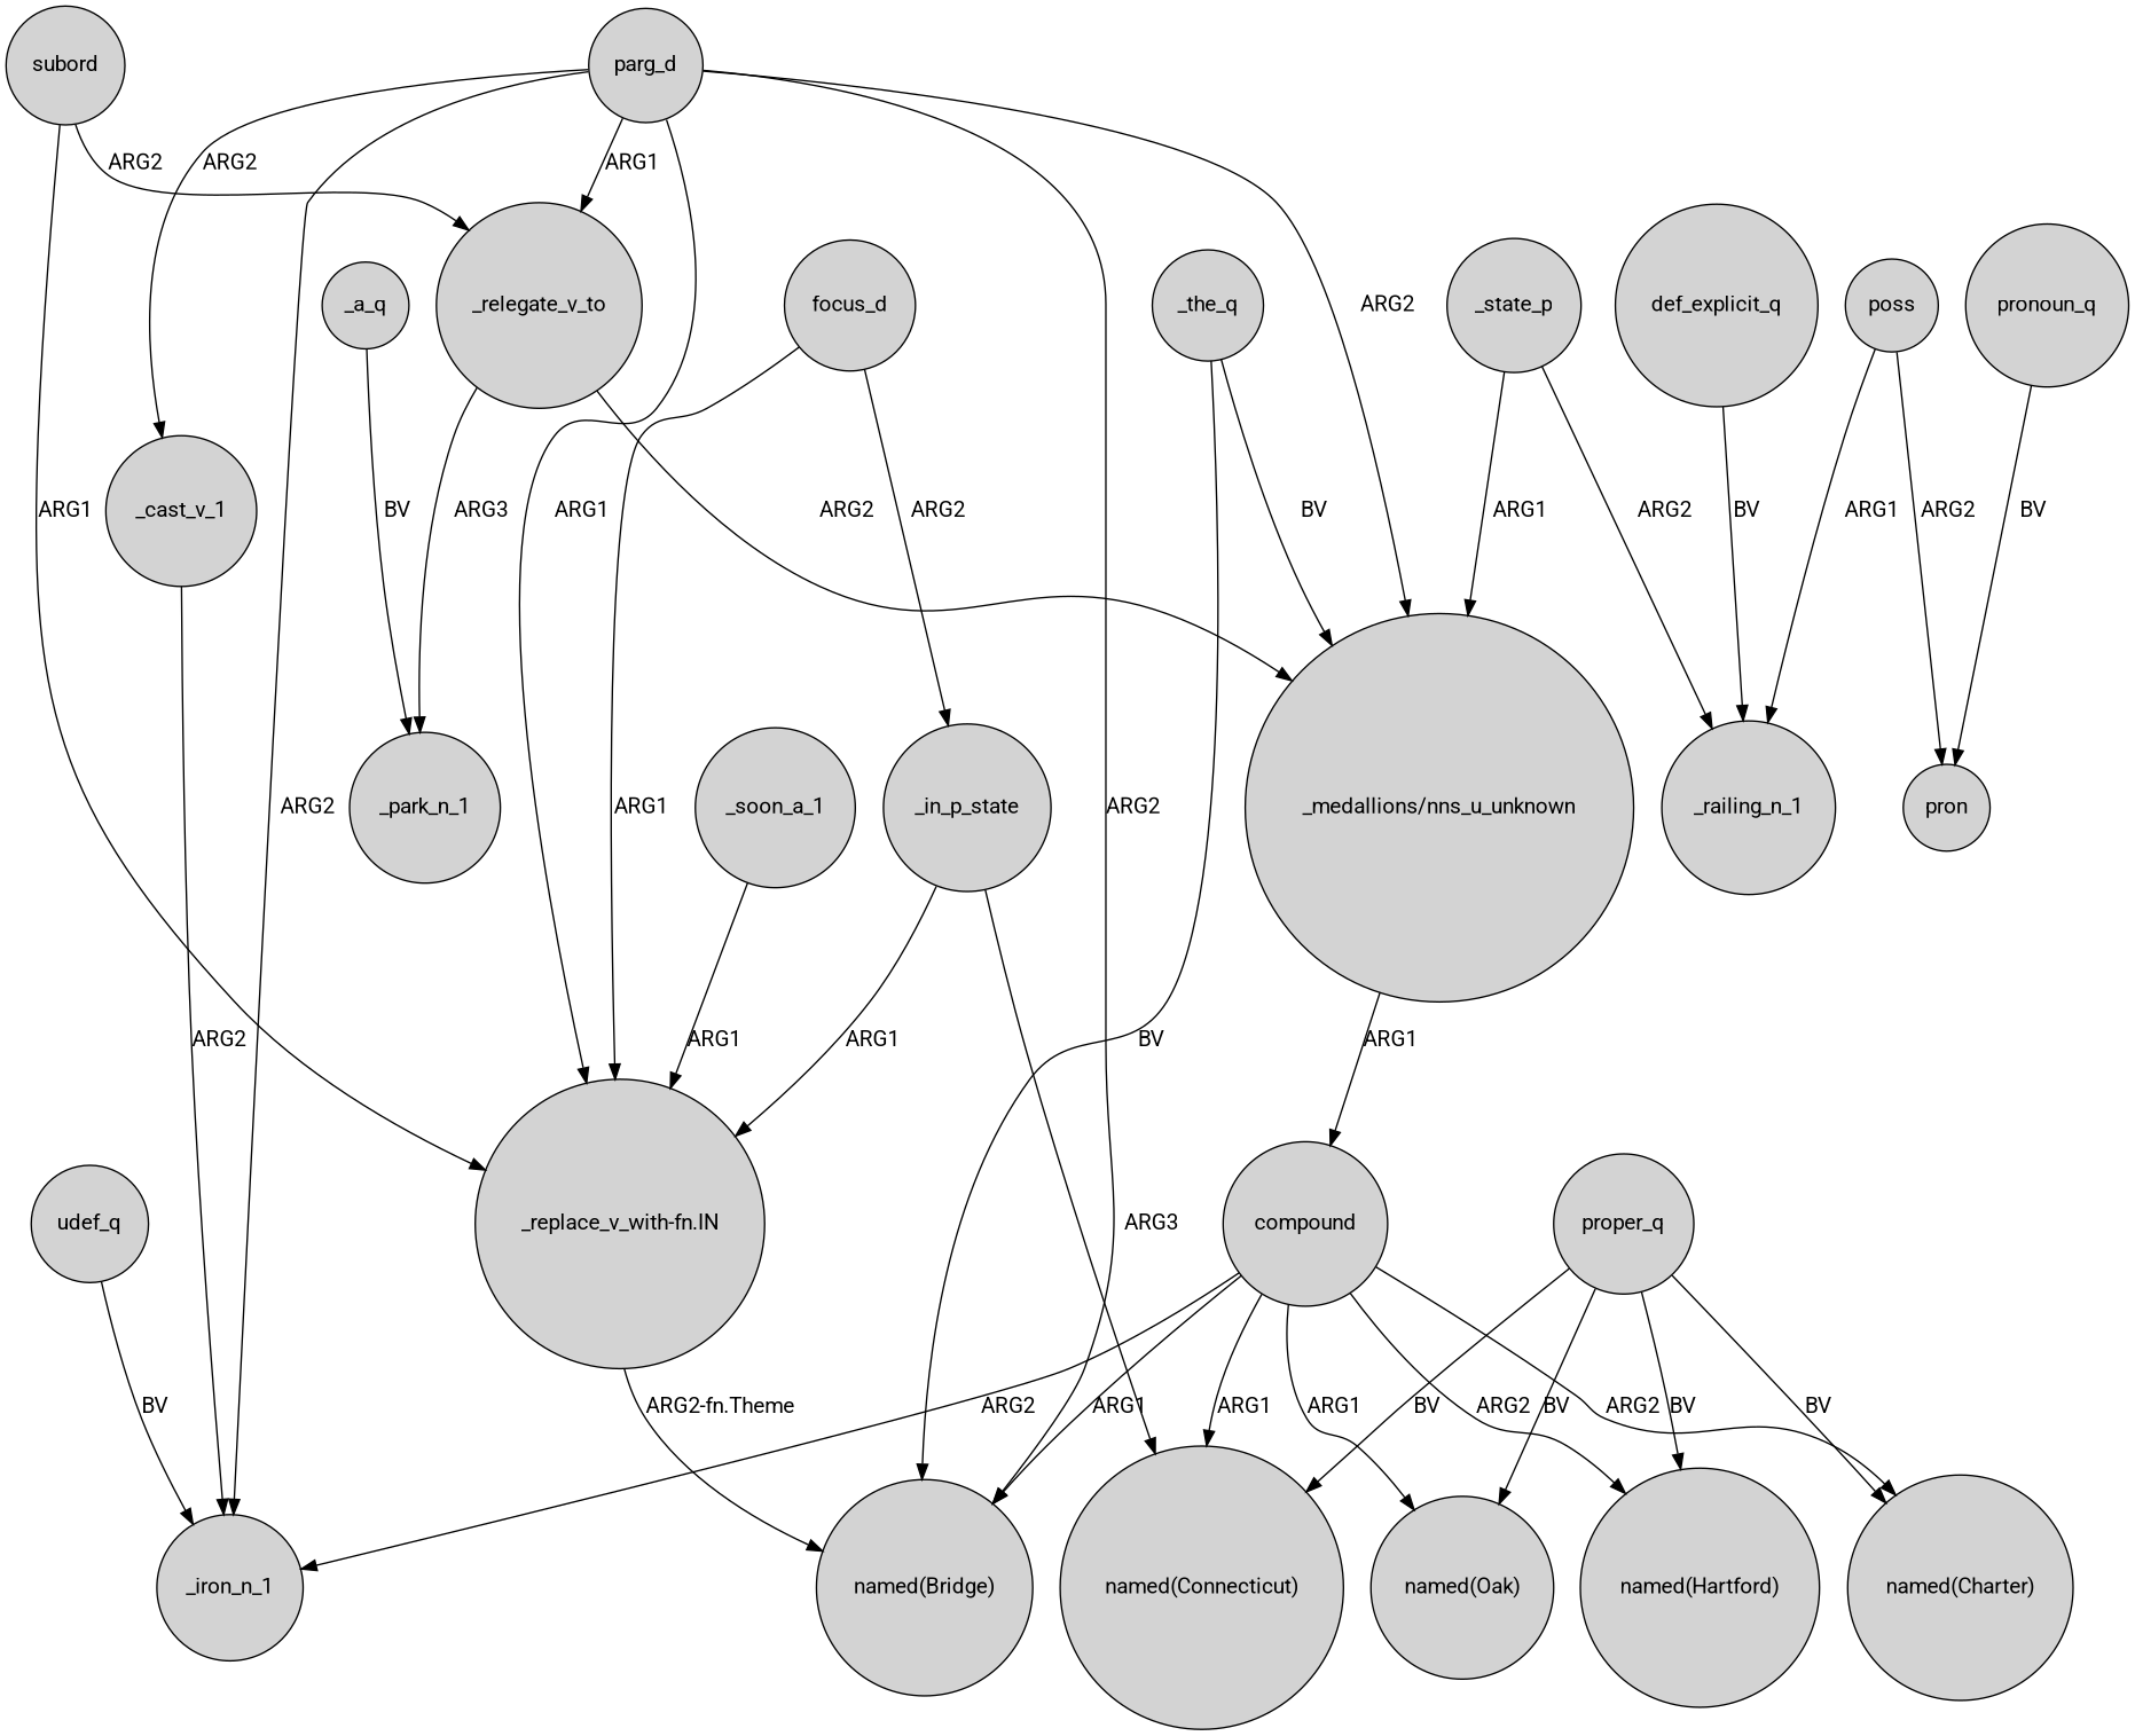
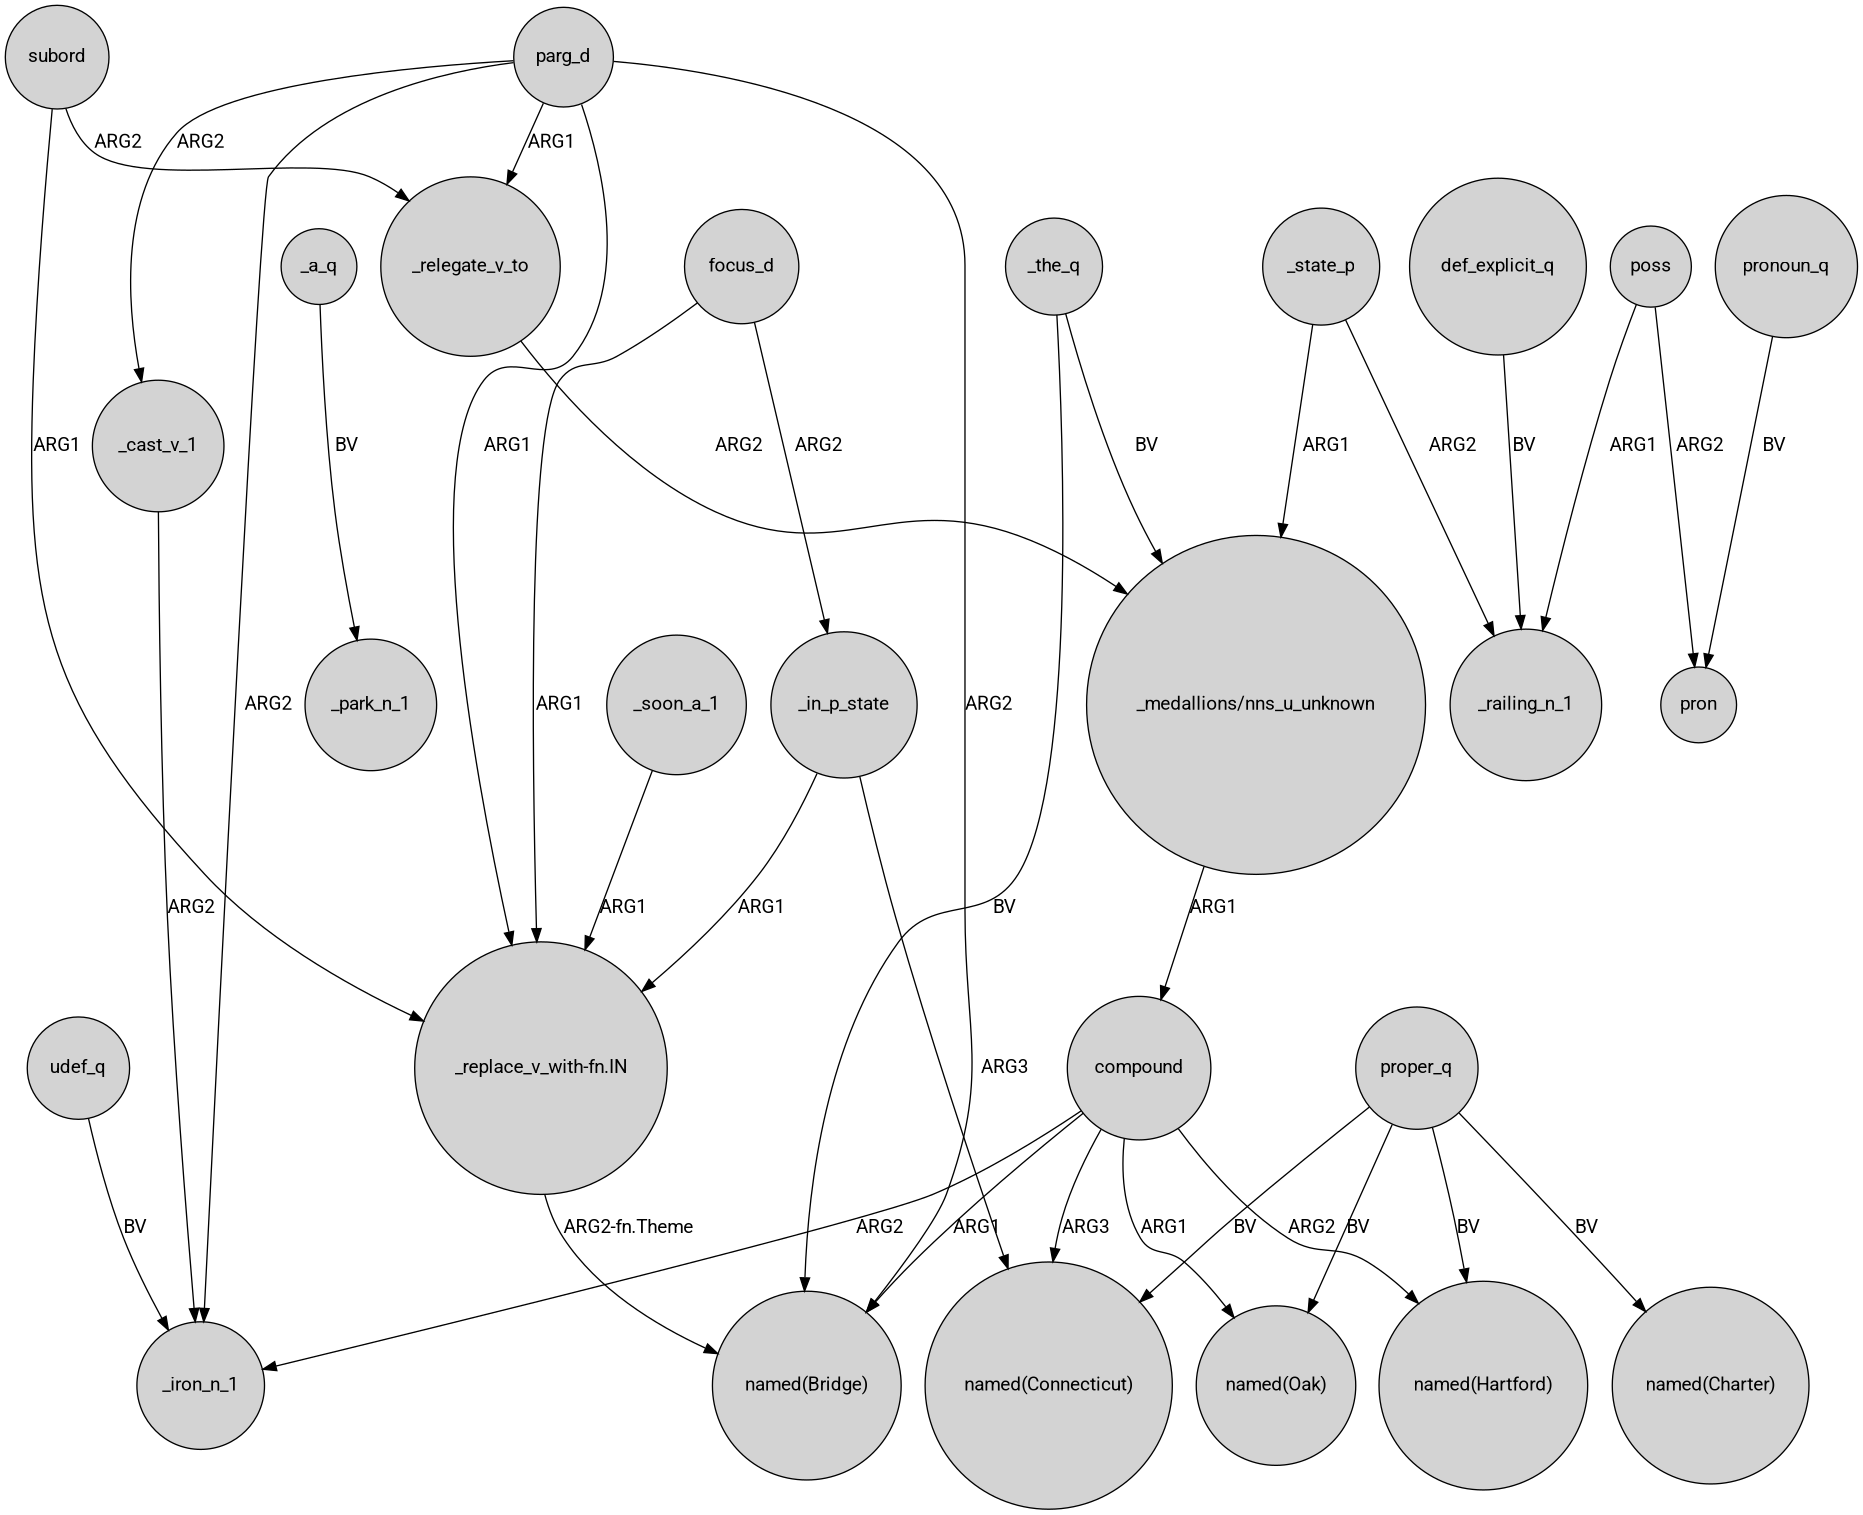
  digraph {
    fontname=Roboto
    node [fontname=Roboto shape=circle style=filled]
    edge [fontname=Roboto]
    parg_d
    _relegate_v_to
    _iron_n_1
    "named(Bridge)"
    _cast_v_1
    "_replace_v_with-fn.IN"
    "_medallions/nns_u_unknown"
    _park_n_1
    compound
    "named(Oak)"
    "named(Charter)"
    "named(Hartford)"
    "named(Connecticut)"
    udef_q
    poss
    pron
    _railing_n_1
    def_explicit_q
    focus_d
    _in_p_state
    proper_q
    n22 [label=_state_p]
    pronoun_q
    subord
    _soon_a_1
    _the_q
    _a_q
    parg_d -> _relegate_v_to [label=ARG1]
    parg_d -> _iron_n_1 [label=ARG2]
    parg_d -> "named(Bridge)" [label=ARG2]
    parg_d -> _cast_v_1 [label=ARG2]
    parg_d -> "_replace_v_with-fn.IN" [label=ARG1]
-   parg_d -> "_medallions/nns_u_unknown" [label=ARG2]
    _relegate_v_to -> "_medallions/nns_u_unknown" [label=ARG2]
-   _relegate_v_to -> _park_n_1 [label=ARG3]
    _cast_v_1 -> _iron_n_1 [label=ARG2]
    "_replace_v_with-fn.IN" -> "named(Bridge)" [label="ARG2-fn.Theme"]
    "_medallions/nns_u_unknown" -> compound [label=ARG1]
    compound -> _iron_n_1 [label=ARG2]
    compound -> "named(Bridge)" [label=ARG1]
    compound -> "named(Oak)" [label=ARG1]
-   compound -> "named(Charter)" [label=ARG2]
    compound -> "named(Hartford)" [label=ARG2]
-   compound -> "named(Connecticut)" [label=ARG1]
+   compound -> "named(Connecticut)" [label=ARG3]
    udef_q -> _iron_n_1 [label=BV]
    poss -> pron [label=ARG2]
    poss -> _railing_n_1 [label=ARG1]
    def_explicit_q -> _railing_n_1 [label=BV]
    focus_d -> "_replace_v_with-fn.IN" [label=ARG1]
    focus_d -> _in_p_state [label=ARG2]
    _in_p_state -> "_replace_v_with-fn.IN" [label=ARG1]
    _in_p_state -> "named(Connecticut)" [label=ARG3]
    proper_q -> "named(Oak)" [label=BV]
    proper_q -> "named(Charter)" [label=BV]
    proper_q -> "named(Hartford)" [label=BV]
    proper_q -> "named(Connecticut)" [label=BV]
    n22 -> "_medallions/nns_u_unknown" [label=ARG1]
    n22 -> _railing_n_1 [label=ARG2]
    pronoun_q -> pron [label=BV]
    subord -> _relegate_v_to [label=ARG2]
    subord -> "_replace_v_with-fn.IN" [label=ARG1]
    _soon_a_1 -> "_replace_v_with-fn.IN" [label=ARG1]
    _the_q -> "named(Bridge)" [label=BV]
    _the_q -> "_medallions/nns_u_unknown" [label=BV]
    _a_q -> _park_n_1 [label=BV]
  }
